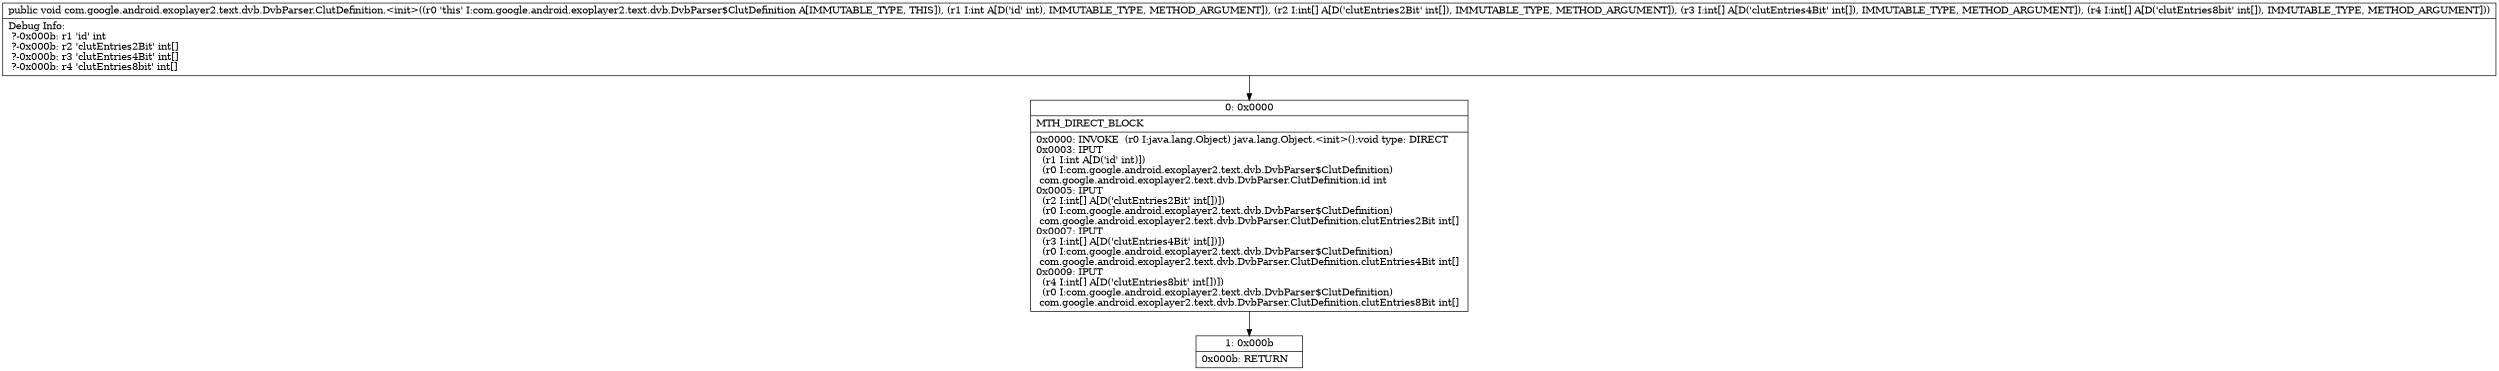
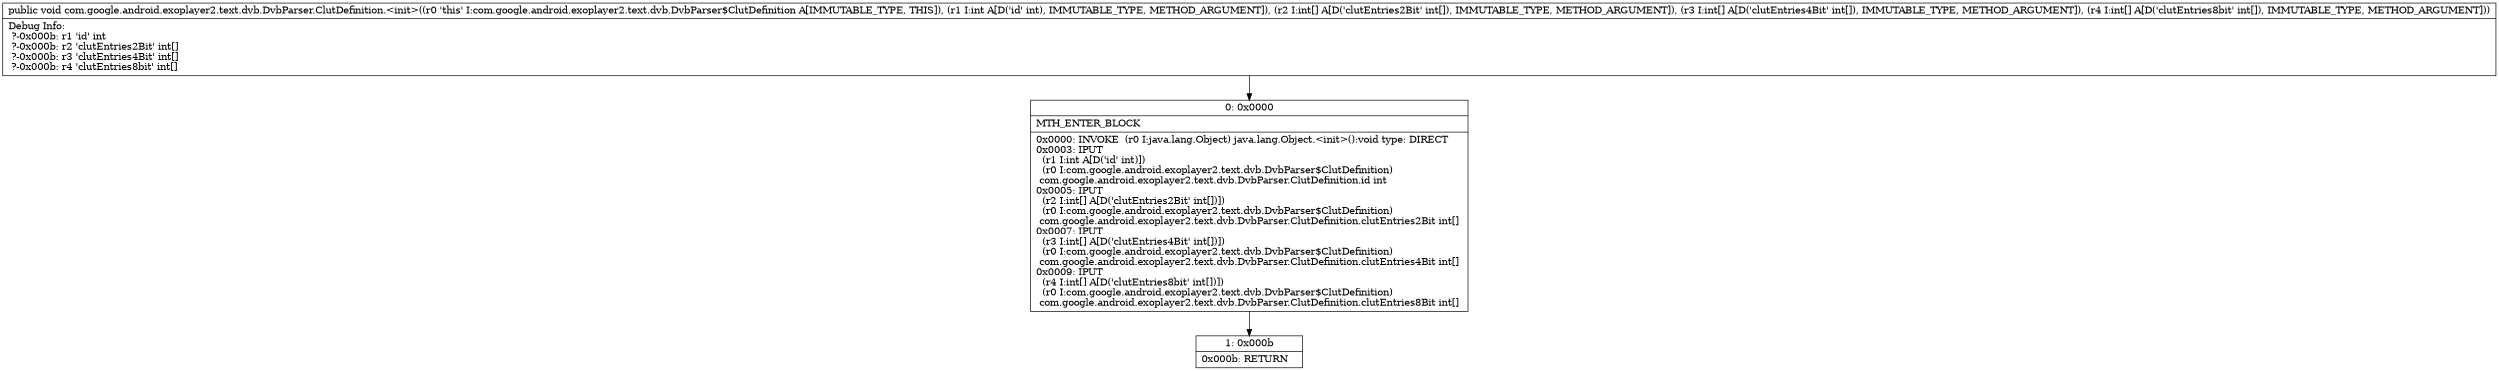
  digraph {
    node [shape=record]
-   n1 [label="{0\:\ 0x0000|MTH_DIRECT_BLOCK\l|0x0000: INVOKE  (r0 I:java.lang.Object) java.lang.Object.\<init\>():void type: DIRECT \l0x0003: IPUT  \l  (r1 I:int A[D('id' int)])\l  (r0 I:com.google.android.exoplayer2.text.dvb.DvbParser$ClutDefinition)\l com.google.android.exoplayer2.text.dvb.DvbParser.ClutDefinition.id int \l0x0005: IPUT  \l  (r2 I:int[] A[D('clutEntries2Bit' int[])])\l  (r0 I:com.google.android.exoplayer2.text.dvb.DvbParser$ClutDefinition)\l com.google.android.exoplayer2.text.dvb.DvbParser.ClutDefinition.clutEntries2Bit int[] \l0x0007: IPUT  \l  (r3 I:int[] A[D('clutEntries4Bit' int[])])\l  (r0 I:com.google.android.exoplayer2.text.dvb.DvbParser$ClutDefinition)\l com.google.android.exoplayer2.text.dvb.DvbParser.ClutDefinition.clutEntries4Bit int[] \l0x0009: IPUT  \l  (r4 I:int[] A[D('clutEntries8bit' int[])])\l  (r0 I:com.google.android.exoplayer2.text.dvb.DvbParser$ClutDefinition)\l com.google.android.exoplayer2.text.dvb.DvbParser.ClutDefinition.clutEntries8Bit int[] \l}"]
+   n1 [label="{0\:\ 0x0000|MTH_ENTER_BLOCK\l|0x0000: INVOKE  (r0 I:java.lang.Object) java.lang.Object.\<init\>():void type: DIRECT \l0x0003: IPUT  \l  (r1 I:int A[D('id' int)])\l  (r0 I:com.google.android.exoplayer2.text.dvb.DvbParser$ClutDefinition)\l com.google.android.exoplayer2.text.dvb.DvbParser.ClutDefinition.id int \l0x0005: IPUT  \l  (r2 I:int[] A[D('clutEntries2Bit' int[])])\l  (r0 I:com.google.android.exoplayer2.text.dvb.DvbParser$ClutDefinition)\l com.google.android.exoplayer2.text.dvb.DvbParser.ClutDefinition.clutEntries2Bit int[] \l0x0007: IPUT  \l  (r3 I:int[] A[D('clutEntries4Bit' int[])])\l  (r0 I:com.google.android.exoplayer2.text.dvb.DvbParser$ClutDefinition)\l com.google.android.exoplayer2.text.dvb.DvbParser.ClutDefinition.clutEntries4Bit int[] \l0x0009: IPUT  \l  (r4 I:int[] A[D('clutEntries8bit' int[])])\l  (r0 I:com.google.android.exoplayer2.text.dvb.DvbParser$ClutDefinition)\l com.google.android.exoplayer2.text.dvb.DvbParser.ClutDefinition.clutEntries8Bit int[] \l}"]
    n2 [label="{1\:\ 0x000b|0x000b: RETURN   \l}"]
    n3 [label="{public void com.google.android.exoplayer2.text.dvb.DvbParser.ClutDefinition.\<init\>((r0 'this' I:com.google.android.exoplayer2.text.dvb.DvbParser$ClutDefinition A[IMMUTABLE_TYPE, THIS]), (r1 I:int A[D('id' int), IMMUTABLE_TYPE, METHOD_ARGUMENT]), (r2 I:int[] A[D('clutEntries2Bit' int[]), IMMUTABLE_TYPE, METHOD_ARGUMENT]), (r3 I:int[] A[D('clutEntries4Bit' int[]), IMMUTABLE_TYPE, METHOD_ARGUMENT]), (r4 I:int[] A[D('clutEntries8bit' int[]), IMMUTABLE_TYPE, METHOD_ARGUMENT]))  | Debug Info:\l  ?\-0x000b: r1 'id' int\l  ?\-0x000b: r2 'clutEntries2Bit' int[]\l  ?\-0x000b: r3 'clutEntries4Bit' int[]\l  ?\-0x000b: r4 'clutEntries8bit' int[]\l}"]
    n1 -> n2
    n3 -> n1
  }
